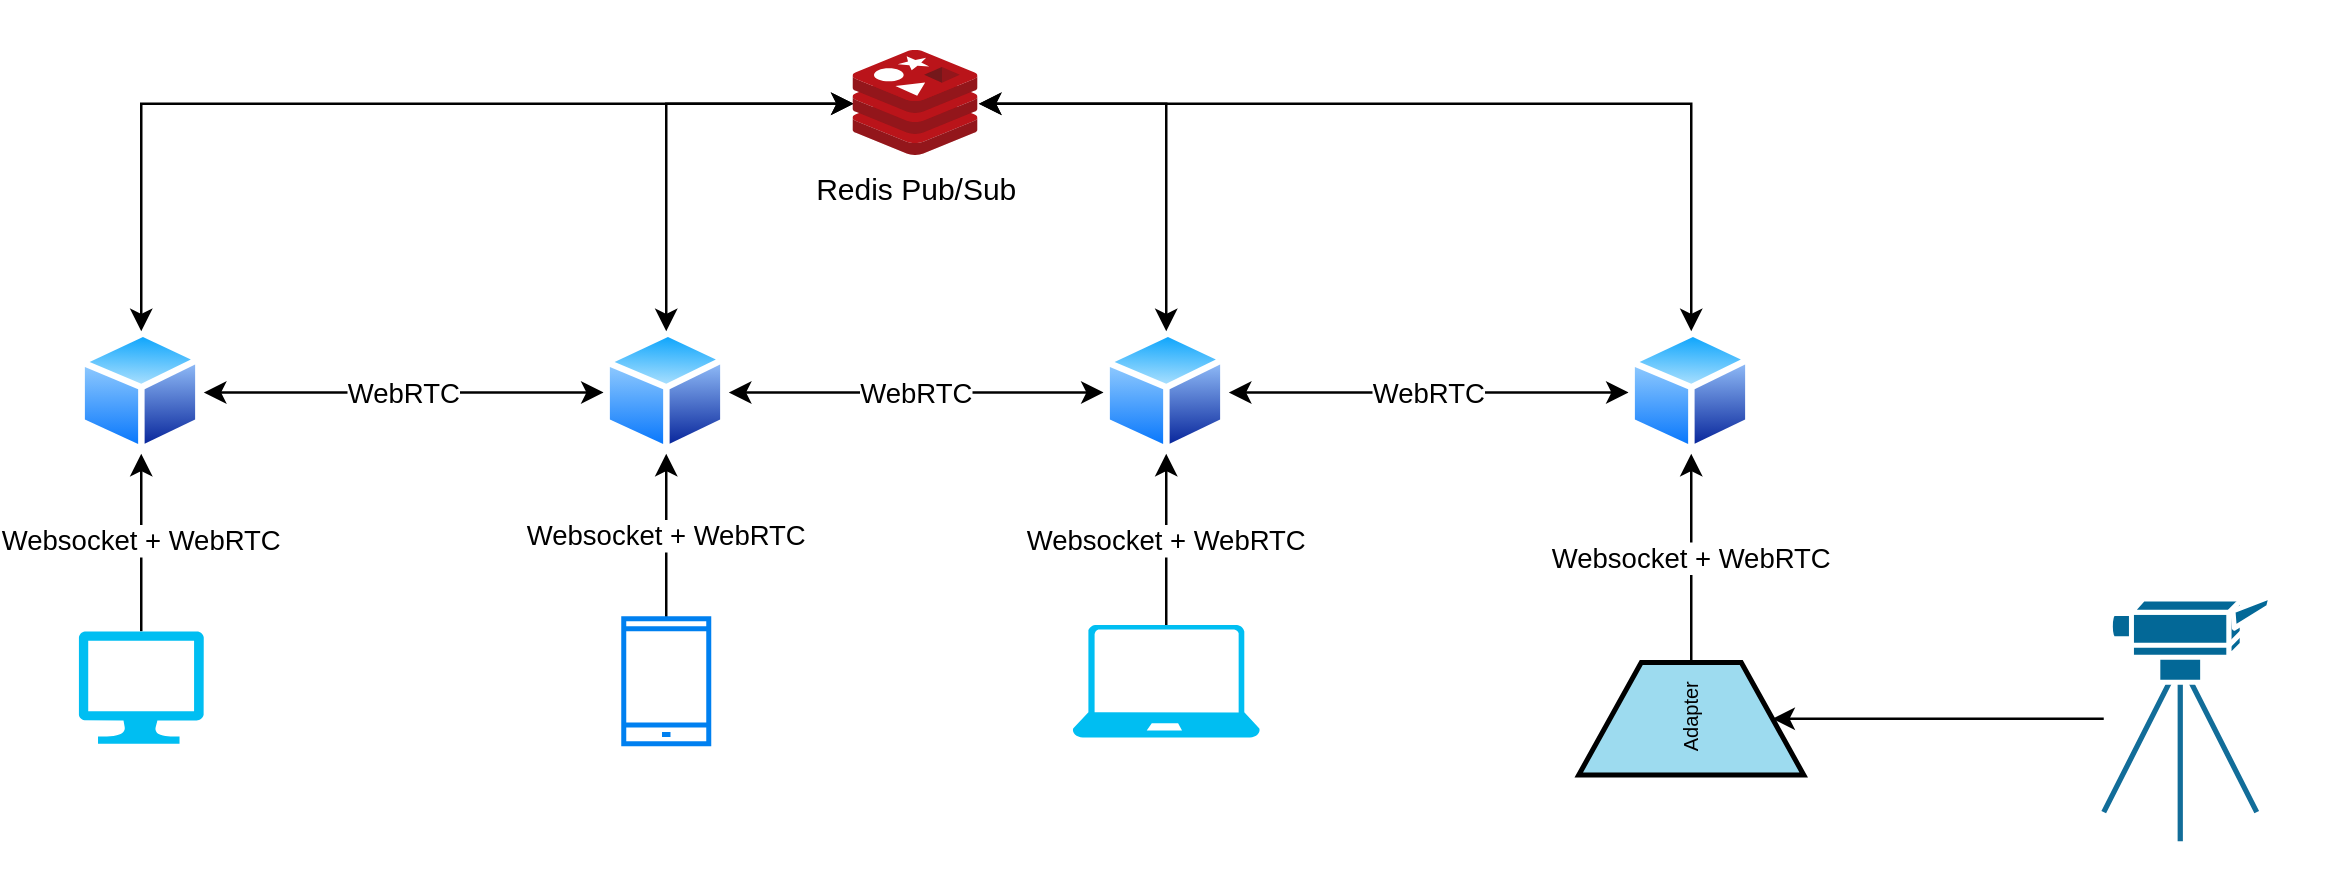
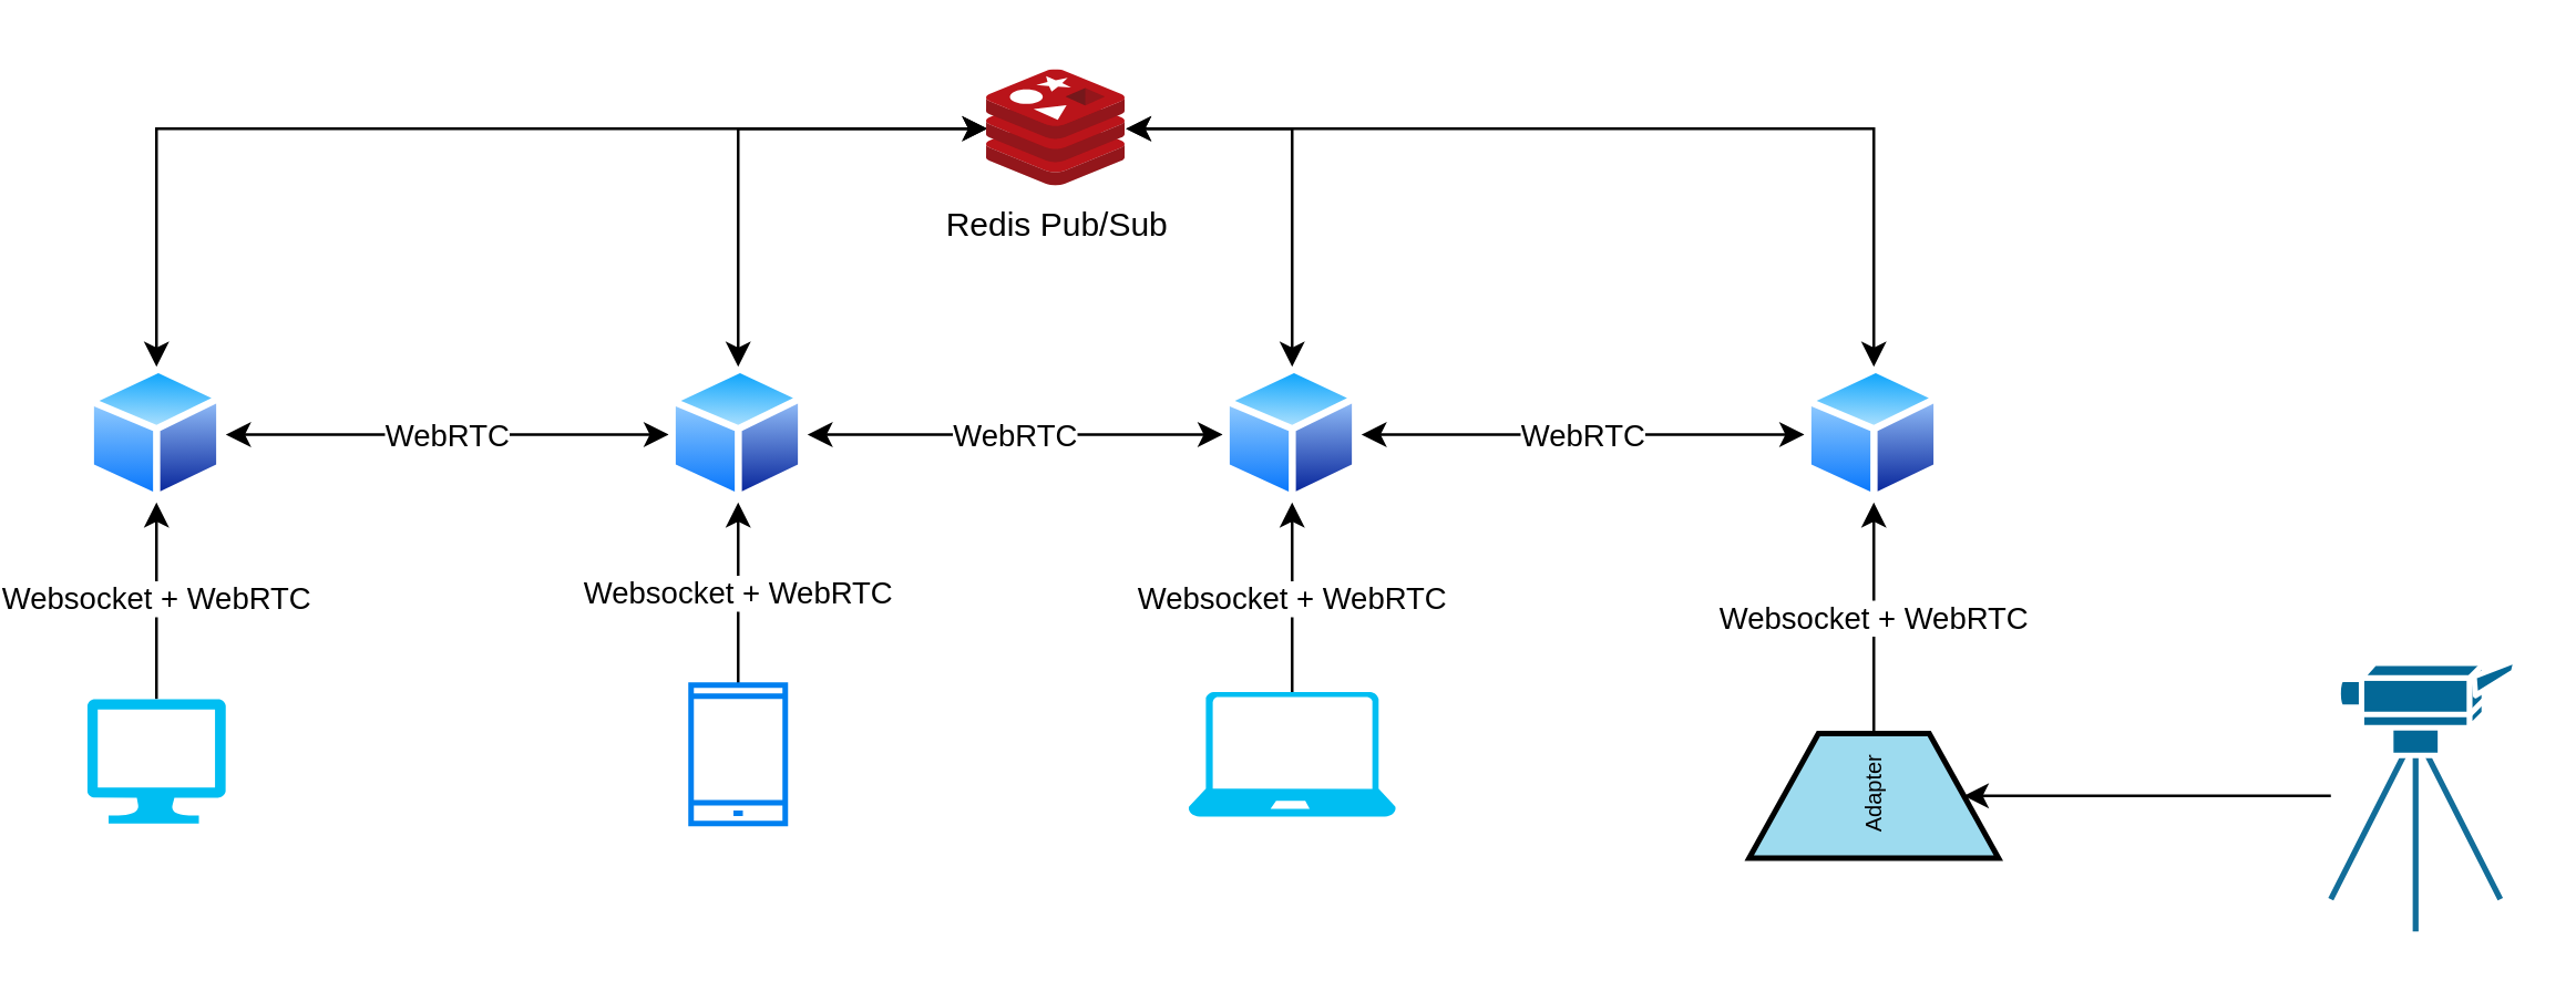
  <mxCell id="0" />
  <mxCell id="1" parent="0" />
  <mxCell id="2" value="WebRTC" style="edgeStyle=orthogonalEdgeStyle;rounded=0;orthogonalLoop=1;jettySize=auto;html=1;exitX=1;exitY=0.5;exitDx=0;exitDy=0;entryX=0;entryY=0.5;entryDx=0;entryDy=0;startArrow=classic;startFill=1;" edge="1" parent="1" source="3" target="5"><mxGeometry relative="1" as="geometry" /></mxCell>
  <mxCell id="3" value="" style="aspect=fixed;perimeter=ellipsePerimeter;html=1;align=center;shadow=0;dashed=0;spacingTop=3;image;image=img/lib/active_directory/generic_node.svg;" vertex="1" parent="1"><mxGeometry x="20" y="132" width="50" height="49" as="geometry" /></mxCell>
  <mxCell id="4" value="WebRTC" style="edgeStyle=orthogonalEdgeStyle;rounded=0;orthogonalLoop=1;jettySize=auto;html=1;entryX=0;entryY=0.5;entryDx=0;entryDy=0;startArrow=classic;startFill=1;" edge="1" parent="1" source="5" target="7"><mxGeometry relative="1" as="geometry" /></mxCell>
  <mxCell id="5" value="" style="aspect=fixed;perimeter=ellipsePerimeter;html=1;align=center;shadow=0;dashed=0;spacingTop=3;image;image=img/lib/active_directory/generic_node.svg;" vertex="1" parent="1"><mxGeometry x="230" y="132" width="50" height="49" as="geometry" /></mxCell>
  <mxCell id="6" value="WebRTC" style="edgeStyle=orthogonalEdgeStyle;rounded=0;orthogonalLoop=1;jettySize=auto;html=1;entryX=0;entryY=0.5;entryDx=0;entryDy=0;startArrow=classic;startFill=1;" edge="1" parent="1" source="7" target="8"><mxGeometry relative="1" as="geometry" /></mxCell>
  <mxCell id="7" value="&lt;br&gt;" style="aspect=fixed;perimeter=ellipsePerimeter;html=1;align=center;shadow=0;dashed=0;spacingTop=3;image;image=img/lib/active_directory/generic_node.svg;" vertex="1" parent="1"><mxGeometry x="430" y="132" width="50" height="49" as="geometry" /></mxCell>
  <mxCell id="8" value="" style="aspect=fixed;perimeter=ellipsePerimeter;html=1;align=center;shadow=0;dashed=0;spacingTop=3;image;image=img/lib/active_directory/generic_node.svg;" vertex="1" parent="1"><mxGeometry x="640" y="132" width="50" height="49" as="geometry" /></mxCell>
  <mxCell id="9" style="edgeStyle=orthogonalEdgeStyle;rounded=0;orthogonalLoop=1;jettySize=auto;html=1;entryX=0.5;entryY=0;entryDx=0;entryDy=0;startArrow=classic;startFill=1;" edge="1" parent="1" source="13" target="3"><mxGeometry relative="1" as="geometry" /></mxCell>
  <mxCell id="10" style="edgeStyle=orthogonalEdgeStyle;rounded=0;orthogonalLoop=1;jettySize=auto;html=1;entryX=0.5;entryY=0;entryDx=0;entryDy=0;startArrow=classic;startFill=1;" edge="1" parent="1" source="13" target="8"><mxGeometry relative="1" as="geometry" /></mxCell>
  <mxCell id="11" style="edgeStyle=orthogonalEdgeStyle;rounded=0;orthogonalLoop=1;jettySize=auto;html=1;entryX=0.5;entryY=0;entryDx=0;entryDy=0;startArrow=classic;startFill=1;" edge="1" parent="1" source="13" target="7"><mxGeometry relative="1" as="geometry" /></mxCell>
  <mxCell id="12" style="edgeStyle=orthogonalEdgeStyle;rounded=0;orthogonalLoop=1;jettySize=auto;html=1;entryX=0.5;entryY=0;entryDx=0;entryDy=0;startArrow=classic;startFill=1;" edge="1" parent="1" source="13" target="5"><mxGeometry relative="1" as="geometry" /></mxCell>
- <mxCell id="13" value="Redis Pub/Sub" style="sketch=0;aspect=fixed;html=1;points=[];align=center;image;fontSize=12;image=img/lib/mscae/Cache_Redis_Product.svg;" vertex="1" parent="1"><mxGeometry x="330" y="20" width="50" height="42" as="geometry" /></mxCell>
+ <mxCell id="13" value="Redis Pub/Sub" style="sketch=0;aspect=fixed;html=1;points=[];align=center;image;fontSize=12;image=img/lib/mscae/Cache_Redis_Product.svg;" vertex="1" parent="1"><mxGeometry x="345" y="25" width="50" height="42" as="geometry" /></mxCell>
  <mxCell id="14" style="edgeStyle=orthogonalEdgeStyle;rounded=0;orthogonalLoop=1;jettySize=auto;html=1;entryX=0.5;entryY=0.86;entryDx=0;entryDy=0;entryPerimeter=0;startArrow=none;startFill=0;endArrow=classic;endFill=1;" edge="1" parent="1" source="15" target="17"><mxGeometry relative="1" as="geometry" /></mxCell>
  <mxCell id="15" value="" style="shape=mxgraph.cisco.computers_and_peripherals.video_camera;html=1;pointerEvents=1;dashed=0;fillColor=#036897;strokeColor=#ffffff;strokeWidth=2;verticalLabelPosition=bottom;verticalAlign=top;align=center;outlineConnect=0;" vertex="1" parent="1"><mxGeometry x="830" y="238" width="67" height="98" as="geometry" /></mxCell>
  <mxCell id="16" value="Websocket + WebRTC" style="edgeStyle=orthogonalEdgeStyle;rounded=0;orthogonalLoop=1;jettySize=auto;html=1;startArrow=none;startFill=0;endArrow=classic;endFill=1;" edge="1" parent="1" source="17" target="8"><mxGeometry relative="1" as="geometry" /></mxCell>
  <mxCell id="17" value="Adapter" style="strokeWidth=2;outlineConnect=0;dashed=0;align=center;html=1;fontSize=8;shape=mxgraph.eip.channel_adapter;fillColor=#9ddbef;rotation=-90;" vertex="1" parent="1"><mxGeometry x="642.5" y="242" width="45" height="90" as="geometry" /></mxCell>
  <mxCell id="18" value="Websocket + WebRTC" style="edgeStyle=orthogonalEdgeStyle;rounded=0;orthogonalLoop=1;jettySize=auto;html=1;entryX=0.5;entryY=1;entryDx=0;entryDy=0;startArrow=none;startFill=0;endArrow=classic;endFill=1;" edge="1" parent="1" source="19" target="3"><mxGeometry relative="1" as="geometry" /></mxCell>
  <mxCell id="19" value="" style="verticalLabelPosition=bottom;html=1;verticalAlign=top;align=center;strokeColor=none;fillColor=#00BEF2;shape=mxgraph.azure.computer;pointerEvents=1;" vertex="1" parent="1"><mxGeometry x="20" y="252" width="50" height="45" as="geometry" /></mxCell>
  <mxCell id="20" value="Websocket + WebRTC" style="edgeStyle=orthogonalEdgeStyle;rounded=0;orthogonalLoop=1;jettySize=auto;html=1;startArrow=none;startFill=0;endArrow=classic;endFill=1;" edge="1" parent="1" source="21" target="5"><mxGeometry relative="1" as="geometry" /></mxCell>
  <mxCell id="21" value="" style="html=1;verticalLabelPosition=bottom;align=center;labelBackgroundColor=#ffffff;verticalAlign=top;strokeWidth=2;strokeColor=#0080F0;shadow=0;dashed=0;shape=mxgraph.ios7.icons.smartphone;" vertex="1" parent="1"><mxGeometry x="238" y="247" width="34" height="50" as="geometry" /></mxCell>
  <mxCell id="22" value="Websocket + WebRTC" style="edgeStyle=orthogonalEdgeStyle;rounded=0;orthogonalLoop=1;jettySize=auto;html=1;startArrow=none;startFill=0;endArrow=classic;endFill=1;" edge="1" parent="1" source="23" target="7"><mxGeometry relative="1" as="geometry" /></mxCell>
  <mxCell id="23" value="" style="verticalLabelPosition=bottom;html=1;verticalAlign=top;align=center;strokeColor=none;fillColor=#00BEF2;shape=mxgraph.azure.laptop;pointerEvents=1;" vertex="1" parent="1"><mxGeometry x="417.5" y="249.5" width="75" height="45" as="geometry" /></mxCell>
